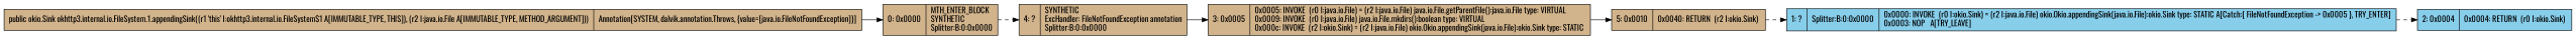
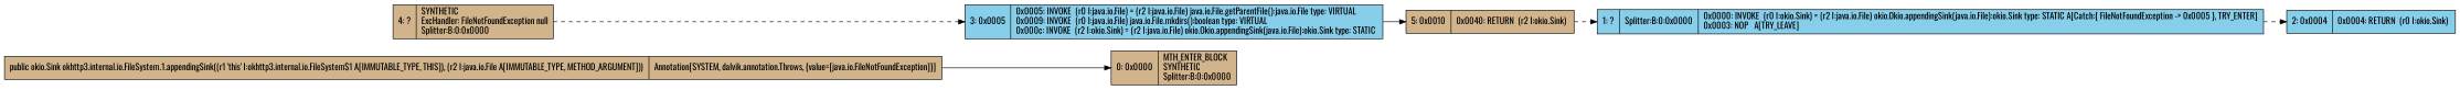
  digraph {
    fontname=Oswald
    rankdir=LR
    node [fillcolor=tan fontname=Oswald shape=record style=filled]
    edge [fontname=Oswald style=dashed]
    n1 [label="{0\:\ 0x0000|MTH_ENTER_BLOCK\lSYNTHETIC\lSplitter:B:0:0x0000\l}"]
-   n2 [label="{4\:\ ?|SYNTHETIC\lExcHandler: FileNotFoundException annotation\lSplitter:B:0:0x0000\l}"]
+   n2 [label="{4\:\ ?|SYNTHETIC\lExcHandler: FileNotFoundException null\lSplitter:B:0:0x0000\l}"]
    n3 [fillcolor=skyblue label="{1\:\ ?|Splitter:B:0:0x0000\l|0x0000: INVOKE  (r0 I:okio.Sink) = (r2 I:java.io.File) okio.Okio.appendingSink(java.io.File):okio.Sink type: STATIC A[Catch:\{ FileNotFoundException \-\> 0x0005 \}, TRY_ENTER]\l0x0003: NOP   A[TRY_LEAVE]\l}"]
    n4 [fillcolor=skyblue label="{2\:\ 0x0004|0x0004: RETURN  (r0 I:okio.Sink) \l}"]
-   n5 [label="{3\:\ 0x0005|0x0005: INVOKE  (r0 I:java.io.File) = (r2 I:java.io.File) java.io.File.getParentFile():java.io.File type: VIRTUAL \l0x0009: INVOKE  (r0 I:java.io.File) java.io.File.mkdirs():boolean type: VIRTUAL \l0x000c: INVOKE  (r2 I:okio.Sink) = (r2 I:java.io.File) okio.Okio.appendingSink(java.io.File):okio.Sink type: STATIC \l}"]
+   n5 [fillcolor=skyblue label="{3\:\ 0x0005|0x0005: INVOKE  (r0 I:java.io.File) = (r2 I:java.io.File) java.io.File.getParentFile():java.io.File type: VIRTUAL \l0x0009: INVOKE  (r0 I:java.io.File) java.io.File.mkdirs():boolean type: VIRTUAL \l0x000c: INVOKE  (r2 I:okio.Sink) = (r2 I:java.io.File) okio.Okio.appendingSink(java.io.File):okio.Sink type: STATIC \l}"]
    n6 [label="{5\:\ 0x0010|0x0040: RETURN  (r2 I:okio.Sink) \l}"]
    n7 [label="{public okio.Sink okhttp3.internal.io.FileSystem.1.appendingSink((r1 'this' I:okhttp3.internal.io.FileSystem$1 A[IMMUTABLE_TYPE, THIS]), (r2 I:java.io.File A[IMMUTABLE_TYPE, METHOD_ARGUMENT]))  | Annotation[SYSTEM, dalvik.annotation.Throws, \{value=[java.io.FileNotFoundException]\}]\l}"]
-   n1 -> n2
-   n2 -> n5 [style=solid]
+   n2 -> n5
    n3 -> n4
    n5 -> n6 [style=solid]
    n6 -> n3
    n7 -> n1 [style=solid]
  }
